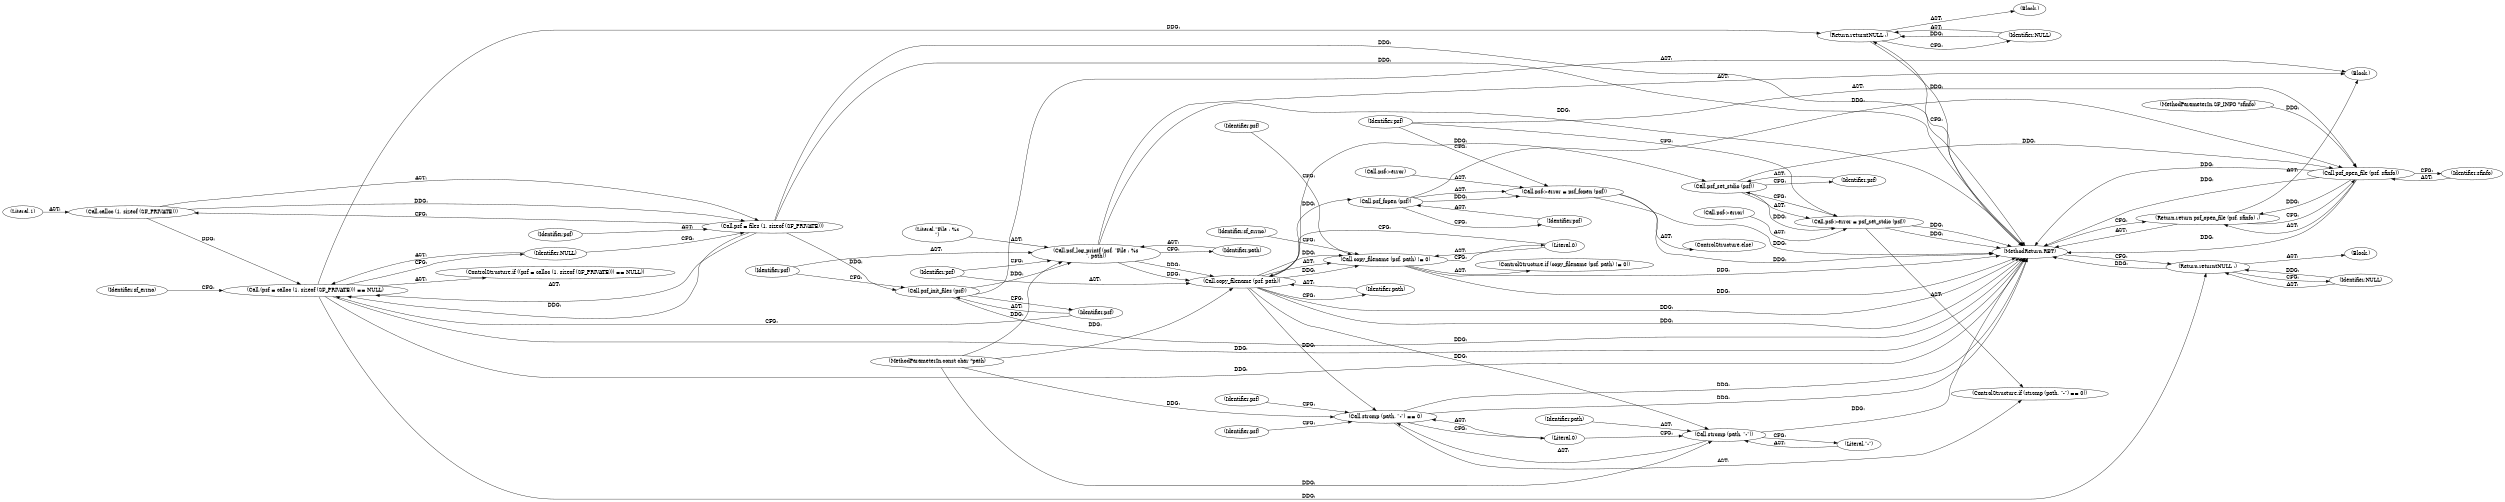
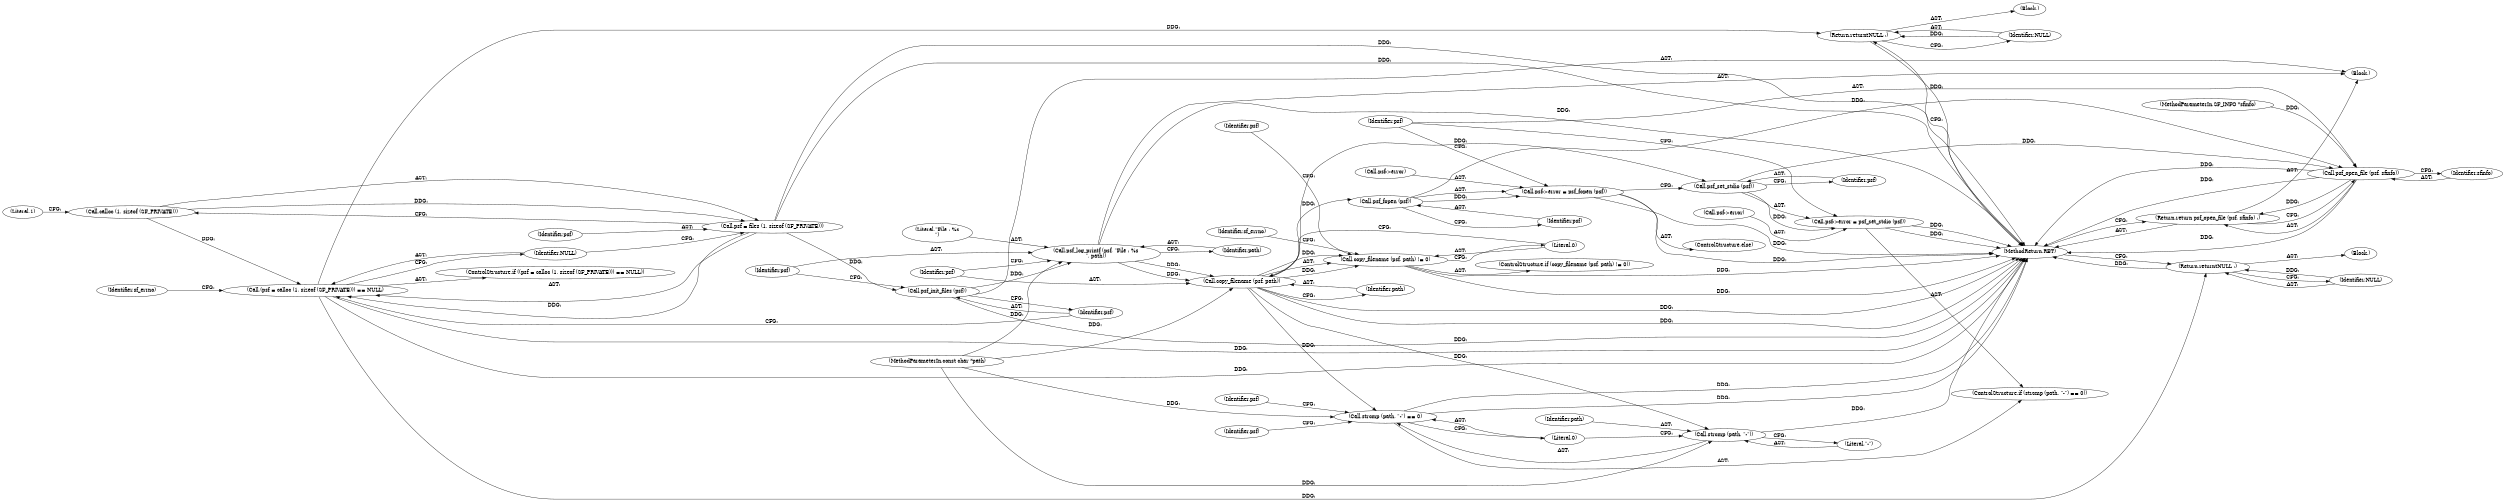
  digraph {
    rankdir=LR
    n1 [label="(Call,calloc (1, sizeof (SF_PRIVATE)))"]
    n2 [label="(Call,(psf = calloc (1, sizeof (SF_PRIVATE))) == NULL)"]
    n3 [label="(Call,psf = files (1, sizeof (SF_PRIVATE)))"]
    n4 [label="(Return,return\tNULL ;)"]
    n5 [label="(Return,return\tNULL ;)"]
    n6 [label="(ControlStructure,if ((psf = calloc (1, sizeof (SF_PRIVATE))) == NULL))"]
    n7 [label="(MethodReturn,RET)"]
    n8 [label="(Identifier,NULL)"]
    n9 [label="(Call,psf_init_files (psf))"]
    n10 [label="(Block,)"]
    n11 [label="(Identifier,NULL)"]
    n12 [label="(Block,)"]
    n13 [label="(Identifier,NULL)"]
    n14 [label="(Return,return psf_open_file (psf, sfinfo) ;)"]
    n15 [label="(Call,psf_log_printf (psf, \"File : %s\n\", path))"]
    n16 [label="(Identifier,psf)"]
    n17 [label="(Block,)"]
    n18 [label="(Call,copy_filename (psf, path))"]
    n19 [label="(Identifier,path)"]
    n20 [label="(Call,copy_filename (psf, path) != 0)"]
    n21 [label="(Call,strcmp (path, \"-\") == 0)"]
    n22 [label="(Call,strcmp (path, \"-\"))"]
    n23 [label="(Call,psf_set_stdio (psf))"]
    n24 [label="(Call,psf_fopen (psf))"]
    n25 [label="(Identifier,path)"]
    n26 [label="(Literal,0)"]
    n27 [label="(ControlStructure,if (copy_filename (psf, path) != 0))"]
    n28 [label="(ControlStructure,if (strcmp (path, \"-\") == 0))"]
    n29 [label="(Literal,0)"]
    n30 [label="(Literal,\"-\")"]
    n31 [label="(Call,psf->error = psf_set_stdio (psf))"]
    n32 [label="(Call,psf_open_file (psf, sfinfo))"]
    n33 [label="(Identifier,psf)"]
    n34 [label="(Call,psf->error = psf_fopen (psf))"]
    n35 [label="(Identifier,psf)"]
    n36 [label="(Identifier,sfinfo)"]
    n37 [label="(ControlStructure,else)"]
    n38 [label="(Identifier,psf)"]
    n39 [label="(Identifier,psf)"]
    n40 [label="(Identifier,sf_errno)"]
    n41 [label="(Literal,1)"]
    n42 [label="(Call,psf->error)"]
    n43 [label="(Identifier,sf_errno)"]
    n44 [label="(Identifier,psf)"]
    n45 [label="(Call,psf->error)"]
    n46 [label="(MethodParameterIn,const char *path)"]
    n47 [label="(Identifier,psf)"]
    n48 [label="(Identifier,psf)"]
    n49 [label="(Identifier,psf)"]
    n50 [label="(Literal,\"File : %s\n\")"]
    n51 [label="(Identifier,psf)"]
    n52 [label="(MethodParameterIn,SF_INFO *sfinfo)"]
    n53 [label="(Identifier,path)"]
    n1 -> n2 [label="DDG: "]
    n1 -> n3 [label="AST: "]
    n1 -> n3 [label="DDG: "]
    n2 -> n4 [label="DDG: "]
    n2 -> n5 [label="DDG: "]
    n2 -> n6 [label="AST: "]
    n2 -> n7 [label="DDG: "]
    n2 -> n7 [label="DDG: "]
    n2 -> n8 [label="CFG: "]
    n3 -> n1 [label="CFG: "]
    n3 -> n2 [label="AST: "]
    n3 -> n2 [label="DDG: "]
    n3 -> n7 [label="DDG: "]
    n3 -> n7 [label="DDG: "]
    n3 -> n9 [label="DDG: "]
    n4 -> n7 [label="DDG: "]
    n4 -> n10 [label="AST: "]
    n4 -> n11 [label="CFG: "]
    n5 -> n7 [label="DDG: "]
    n5 -> n12 [label="AST: "]
    n5 -> n13 [label="CFG: "]
    n7 -> n4 [label="CFG: "]
    n7 -> n5 [label="CFG: "]
    n7 -> n14 [label="CFG: "]
    n8 -> n2 [label="AST: "]
    n8 -> n3 [label="CFG: "]
    n9 -> n7 [label="DDG: "]
    n9 -> n15 [label="DDG: "]
    n9 -> n16 [label="CFG: "]
    n9 -> n17 [label="AST: "]
    n11 -> n4 [label="AST: "]
    n11 -> n4 [label="DDG: "]
    n13 -> n5 [label="AST: "]
    n13 -> n5 [label="DDG: "]
    n14 -> n7 [label="AST: "]
    n14 -> n17 [label="AST: "]
    n14 -> n32 [label="CFG: "]
    n15 -> n7 [label="DDG: "]
    n15 -> n17 [label="AST: "]
    n15 -> n18 [label="DDG: "]
    n15 -> n18 [label="DDG: "]
    n15 -> n19 [label="CFG: "]
    n16 -> n2 [label="CFG: "]
    n16 -> n9 [label="AST: "]
    n18 -> n7 [label="DDG: "]
    n18 -> n7 [label="DDG: "]
    n18 -> n20 [label="AST: "]
    n18 -> n20 [label="DDG: "]
    n18 -> n20 [label="DDG: "]
    n18 -> n21 [label="DDG: "]
    n18 -> n22 [label="DDG: "]
    n18 -> n23 [label="DDG: "]
    n18 -> n24 [label="DDG: "]
    n18 -> n25 [label="CFG: "]
    n19 -> n15 [label="AST: "]
    n20 -> n7 [label="DDG: "]
    n20 -> n7 [label="DDG: "]
    n20 -> n26 [label="CFG: "]
    n20 -> n27 [label="AST: "]
    n21 -> n7 [label="DDG: "]
    n21 -> n7 [label="DDG: "]
    n21 -> n28 [label="AST: "]
    n21 -> n29 [label="CFG: "]
    n22 -> n7 [label="DDG: "]
    n22 -> n21 [label="AST: "]
    n22 -> n30 [label="CFG: "]
    n23 -> n31 [label="AST: "]
    n23 -> n31 [label="DDG: "]
    n23 -> n32 [label="DDG: "]
    n23 -> n33 [label="CFG: "]
    n24 -> n32 [label="DDG: "]
    n24 -> n34 [label="AST: "]
    n24 -> n34 [label="DDG: "]
    n24 -> n35 [label="CFG: "]
    n25 -> n18 [label="AST: "]
    n26 -> n18 [label="CFG: "]
    n26 -> n20 [label="AST: "]
    n29 -> n21 [label="AST: "]
    n29 -> n22 [label="CFG: "]
    n30 -> n22 [label="AST: "]
    n31 -> n7 [label="DDG: "]
    n31 -> n7 [label="DDG: "]
-   n31 -> n23 [label="CFG: "]
+   n34 -> n23 [label="CFG: "]
    n31 -> n28 [label="AST: "]
    n32 -> n7 [label="DDG: "]
    n32 -> n7 [label="DDG: "]
    n32 -> n7 [label="DDG: "]
    n32 -> n14 [label="AST: "]
    n32 -> n14 [label="DDG: "]
    n32 -> n36 [label="CFG: "]
    n33 -> n23 [label="AST: "]
    n34 -> n7 [label="DDG: "]
    n34 -> n7 [label="DDG: "]
    n34 -> n37 [label="AST: "]
    n35 -> n24 [label="AST: "]
    n36 -> n32 [label="AST: "]
    n38 -> n20 [label="CFG: "]
    n39 -> n15 [label="CFG: "]
    n39 -> n18 [label="AST: "]
    n40 -> n20 [label="CFG: "]
-   n41 -> n1 [label="AST: "]
+   n41 -> n1 [label="CFG: "]
    n42 -> n34 [label="AST: "]
    n43 -> n2 [label="CFG: "]
    n44 -> n9 [label="CFG: "]
    n44 -> n15 [label="AST: "]
    n45 -> n31 [label="AST: "]
    n46 -> n15 [label="DDG: "]
    n46 -> n18 [label="DDG: "]
    n46 -> n21 [label="DDG: "]
    n46 -> n22 [label="DDG: "]
    n47 -> n21 [label="CFG: "]
    n48 -> n3 [label="AST: "]
    n49 -> n31 [label="CFG: "]
    n49 -> n32 [label="AST: "]
    n49 -> n34 [label="CFG: "]
    n50 -> n15 [label="AST: "]
    n51 -> n21 [label="CFG: "]
    n52 -> n32 [label="DDG: "]
    n53 -> n22 [label="AST: "]
  }
